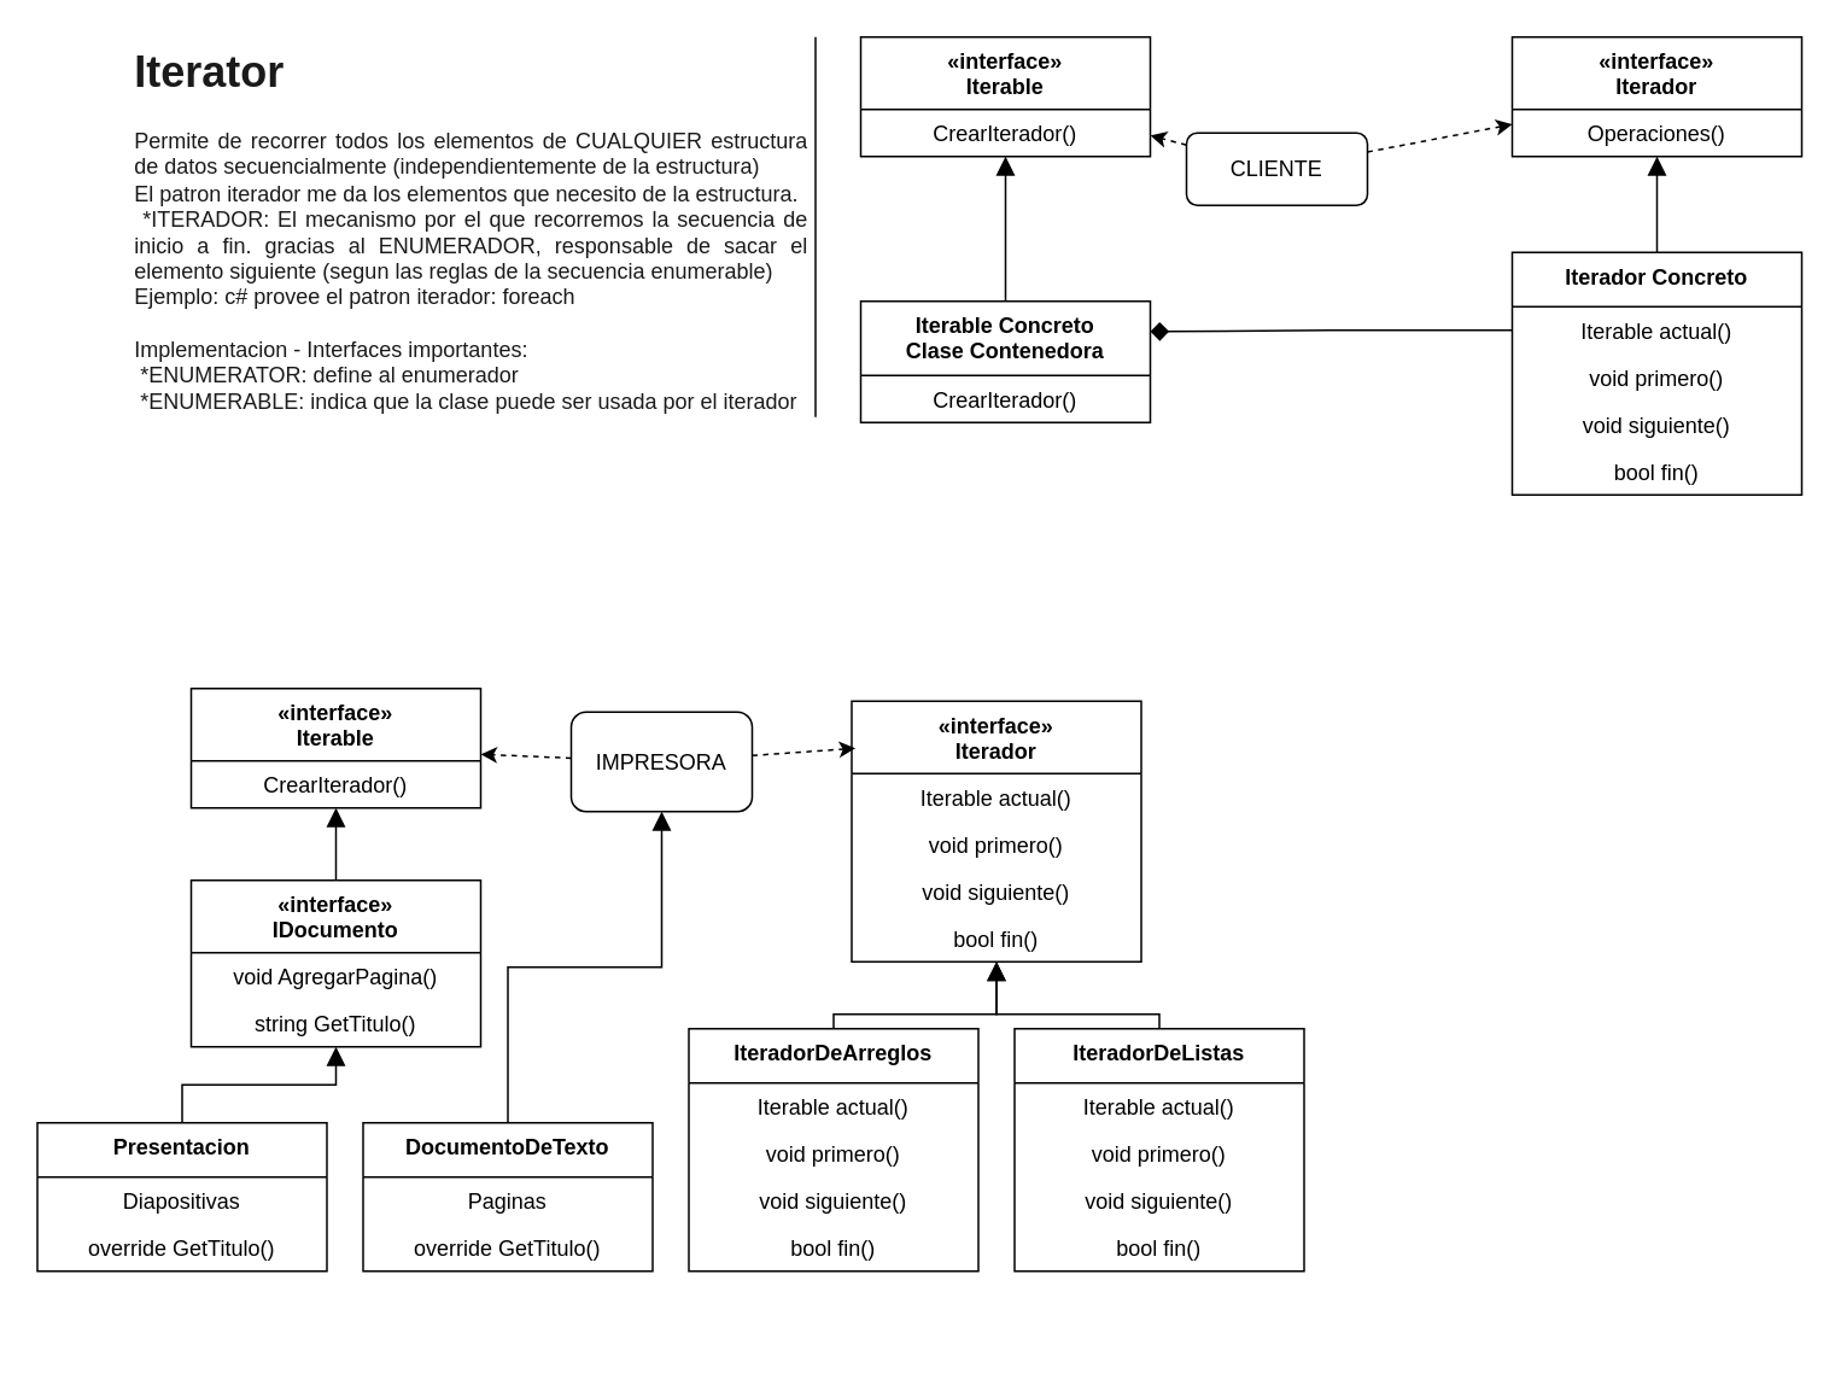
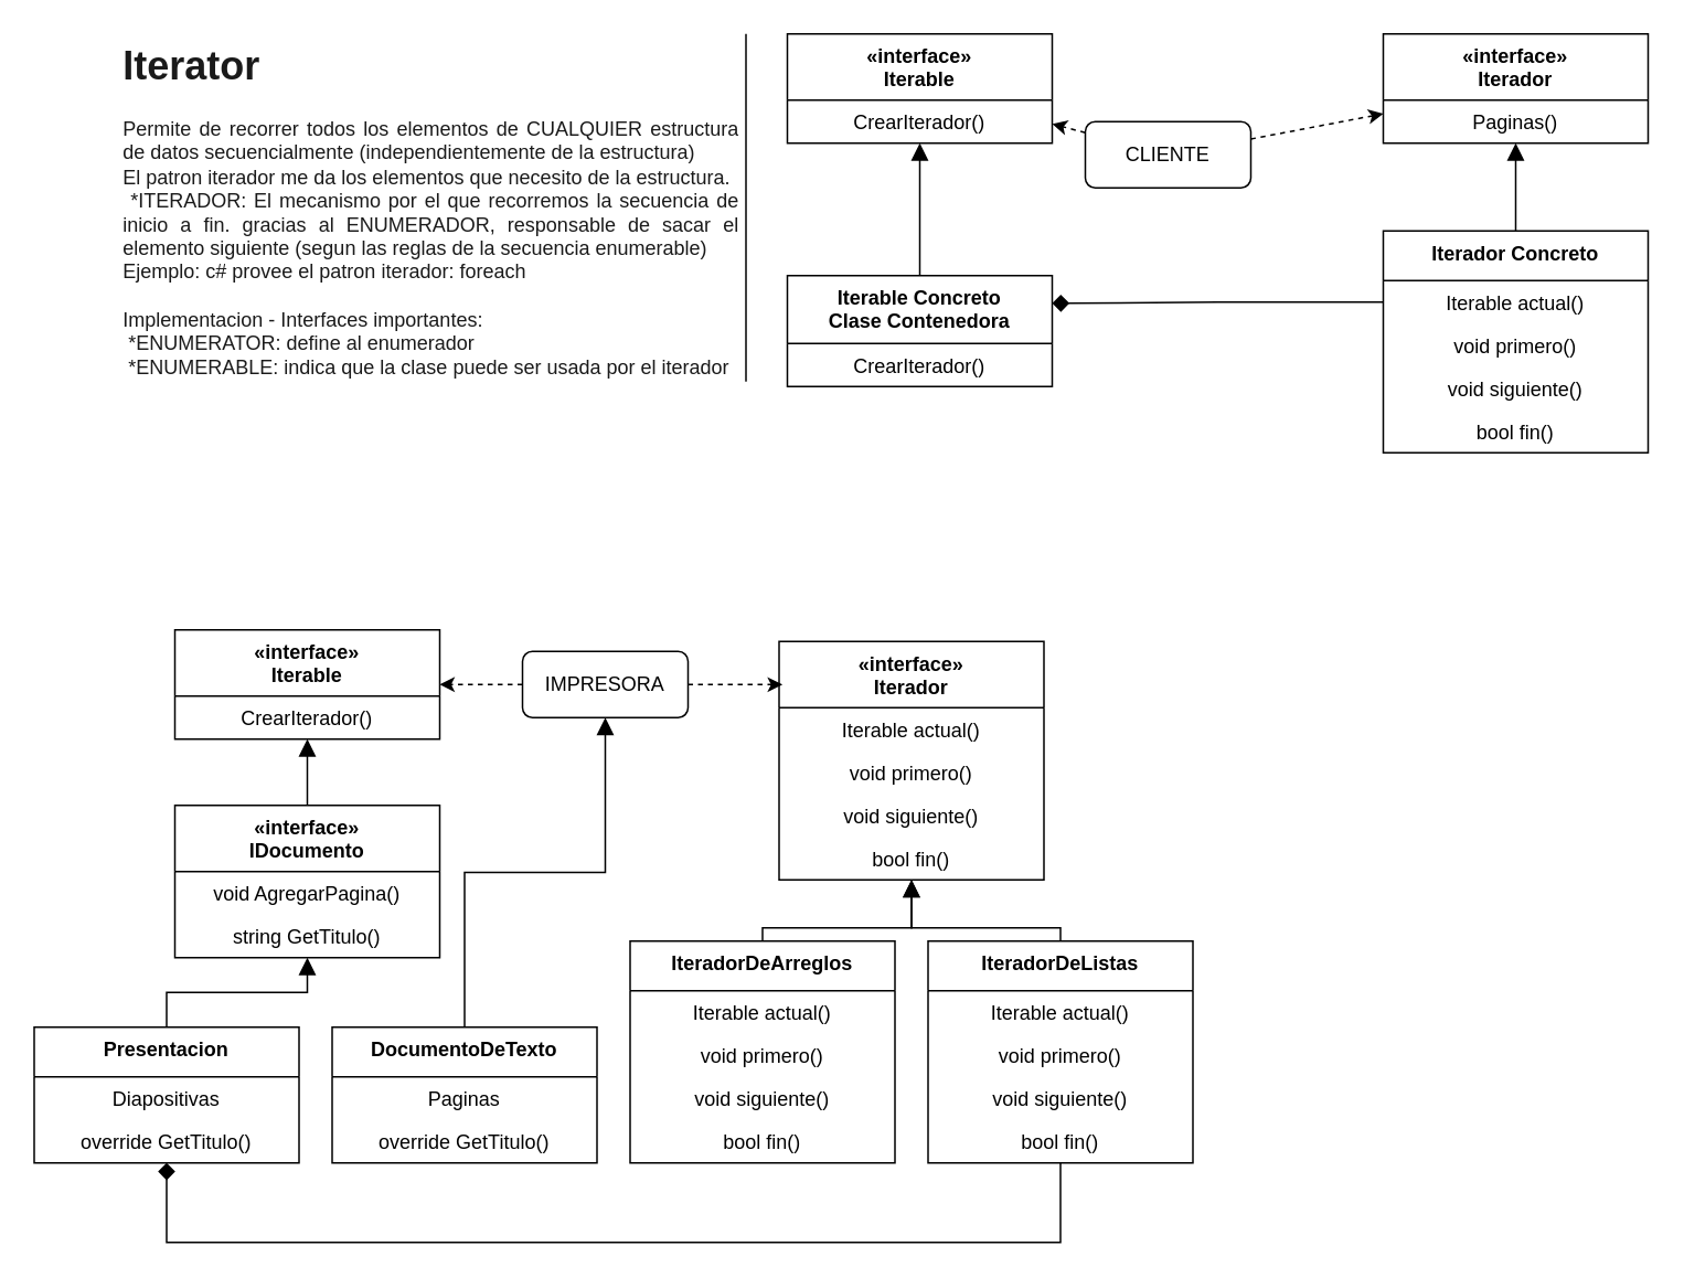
  <mxCell id="0" />
  <mxCell id="1" parent="0" />
  <mxCell id="2" value="«interface»&#10;Iterable" style="swimlane;fontStyle=1;align=center;verticalAlign=top;childLayout=stackLayout;horizontal=1;startSize=40;horizontalStack=0;resizeParent=1;resizeParentMax=0;resizeLast=0;collapsible=1;marginBottom=0;" vertex="1" parent="1"><mxGeometry x="475" y="20" width="160" height="66" as="geometry" /></mxCell>
  <mxCell id="3" value="CrearIterador()" style="text;strokeColor=none;fillColor=none;align=center;verticalAlign=top;spacingLeft=4;spacingRight=4;overflow=hidden;rotatable=0;points=[[0,0.5],[1,0.5]];portConstraint=eastwest;" vertex="1" parent="2"><mxGeometry y="40" width="160" height="26" as="geometry" /></mxCell>
  <mxCell id="4" value="«interface»&#10;Iterador" style="swimlane;fontStyle=1;align=center;verticalAlign=top;childLayout=stackLayout;horizontal=1;startSize=40;horizontalStack=0;resizeParent=1;resizeParentMax=0;resizeLast=0;collapsible=1;marginBottom=0;" vertex="1" parent="1"><mxGeometry x="835" y="20" width="160" height="66" as="geometry" /></mxCell>
- <mxCell id="5" value="Operaciones()" style="text;strokeColor=none;fillColor=none;align=center;verticalAlign=top;spacingLeft=4;spacingRight=4;overflow=hidden;rotatable=0;points=[[0,0.5],[1,0.5]];portConstraint=eastwest;" vertex="1" parent="4"><mxGeometry y="40" width="160" height="26" as="geometry" /></mxCell>
+ <mxCell id="5" value="Paginas()" style="text;strokeColor=none;fillColor=none;align=center;verticalAlign=top;spacingLeft=4;spacingRight=4;overflow=hidden;rotatable=0;points=[[0,0.5],[1,0.5]];portConstraint=eastwest;" vertex="1" parent="4"><mxGeometry y="40" width="160" height="26" as="geometry" /></mxCell>
  <mxCell id="6" value="&lt;h1 style=&quot;text-align: justify&quot;&gt;&lt;font color=&quot;#1a1a1a&quot;&gt;Iterator&lt;/font&gt;&lt;/h1&gt;&lt;p&gt;&lt;/p&gt;&lt;div style=&quot;text-align: justify&quot;&gt;&lt;span style=&quot;color: rgb(26 , 26 , 26)&quot;&gt;Permite de recorrer todos los elementos de CUALQUIER estructura de datos secuencialmente (independientemente de la estructura)&lt;/span&gt;&lt;/div&gt;&lt;font color=&quot;#1a1a1a&quot;&gt;&lt;div style=&quot;text-align: justify&quot;&gt;&lt;span&gt;El patron iterador me da los elementos que necesito de la estructura.&amp;nbsp;&lt;/span&gt;&lt;/div&gt;&lt;div style=&quot;text-align: justify&quot;&gt;&lt;span&gt;&amp;nbsp;*ITERADOR: El mecanismo por el que recorremos la secuencia de inicio a fin. gracias al&amp;nbsp;&lt;/span&gt;&lt;span&gt;ENUMERADOR, responsable de sacar el elemento siguiente (segun las reglas de la secuencia enumerable)&lt;/span&gt;&lt;/div&gt;&lt;div style=&quot;text-align: justify&quot;&gt;&lt;span&gt;Ejemplo: c# provee el patron iterador: foreach&lt;/span&gt;&lt;/div&gt;&lt;div style=&quot;text-align: justify&quot;&gt;&lt;span&gt;&lt;br&gt;&lt;/span&gt;&lt;/div&gt;&lt;div style=&quot;text-align: justify&quot;&gt;&lt;span&gt;Implementacion - Interfaces importantes:&lt;/span&gt;&lt;/div&gt;&lt;div style=&quot;text-align: justify&quot;&gt;&lt;span&gt;&amp;nbsp;*ENUMERATOR: define al enumerador&lt;/span&gt;&lt;/div&gt;&lt;div style=&quot;text-align: justify&quot;&gt;&lt;span&gt;&amp;nbsp;*ENUMERABLE: indica que la clase puede ser usada por el iterador&lt;/span&gt;&lt;/div&gt;&lt;/font&gt;&lt;p&gt;&lt;/p&gt;" style="text;html=1;strokeColor=none;fillColor=none;spacing=5;spacingTop=-20;whiteSpace=wrap;overflow=hidden;rounded=0;align=center;" vertex="1" parent="1"><mxGeometry x="70" y="20" width="380" height="210" as="geometry" /></mxCell>
  <mxCell id="7" value="CLIENTE" style="rounded=1;whiteSpace=wrap;html=1;align=center;" vertex="1" parent="1"><mxGeometry x="655" y="73" width="100" height="40" as="geometry" /></mxCell>
  <mxCell id="8" value="" style="endArrow=classic;html=1;dashed=1;" edge="1" parent="1" source="7" target="2"><mxGeometry width="50" height="50" relative="1" as="geometry"><mxPoint x="755" y="169" as="sourcePoint" /><mxPoint x="805" y="119" as="targetPoint" /></mxGeometry></mxCell>
  <mxCell id="9" value="" style="endArrow=classic;html=1;dashed=1;" edge="1" parent="1" source="7" target="4"><mxGeometry width="50" height="50" relative="1" as="geometry"><mxPoint x="755" y="169" as="sourcePoint" /><mxPoint x="805" y="119" as="targetPoint" /></mxGeometry></mxCell>
  <mxCell id="10" value="Iterador Concreto" style="swimlane;fontStyle=1;align=center;verticalAlign=top;childLayout=stackLayout;horizontal=1;startSize=30;horizontalStack=0;resizeParent=1;resizeParentMax=0;resizeLast=0;collapsible=1;marginBottom=0;" vertex="1" parent="1"><mxGeometry x="835" y="139" width="160" height="134" as="geometry" /></mxCell>
  <mxCell id="11" value="Iterable actual()&#10;" style="text;strokeColor=none;fillColor=none;align=center;verticalAlign=top;spacingLeft=4;spacingRight=4;overflow=hidden;rotatable=0;points=[[0,0.5],[1,0.5]];portConstraint=eastwest;" vertex="1" parent="10"><mxGeometry y="30" width="160" height="26" as="geometry" /></mxCell>
  <mxCell id="12" value="void primero()&#10;" style="text;strokeColor=none;fillColor=none;align=center;verticalAlign=top;spacingLeft=4;spacingRight=4;overflow=hidden;rotatable=0;points=[[0,0.5],[1,0.5]];portConstraint=eastwest;" vertex="1" parent="10"><mxGeometry y="56" width="160" height="26" as="geometry" /></mxCell>
  <mxCell id="13" value="void siguiente()&#10;" style="text;strokeColor=none;fillColor=none;align=center;verticalAlign=top;spacingLeft=4;spacingRight=4;overflow=hidden;rotatable=0;points=[[0,0.5],[1,0.5]];portConstraint=eastwest;" vertex="1" parent="10"><mxGeometry y="82" width="160" height="26" as="geometry" /></mxCell>
  <mxCell id="14" value="bool fin()&#10;" style="text;strokeColor=none;fillColor=none;align=center;verticalAlign=top;spacingLeft=4;spacingRight=4;overflow=hidden;rotatable=0;points=[[0,0.5],[1,0.5]];portConstraint=eastwest;" vertex="1" parent="10"><mxGeometry y="108" width="160" height="26" as="geometry" /></mxCell>
  <mxCell id="15" value="Iterable Concreto&#10;Clase Contenedora" style="swimlane;fontStyle=1;align=center;verticalAlign=top;childLayout=stackLayout;horizontal=1;startSize=41;horizontalStack=0;resizeParent=1;resizeParentMax=0;resizeLast=0;collapsible=1;marginBottom=0;" vertex="1" parent="1"><mxGeometry x="475" y="166" width="160" height="67" as="geometry" /></mxCell>
  <mxCell id="16" value="CrearIterador()" style="text;strokeColor=none;fillColor=none;align=center;verticalAlign=top;spacingLeft=4;spacingRight=4;overflow=hidden;rotatable=0;points=[[0,0.5],[1,0.5]];portConstraint=eastwest;" vertex="1" parent="15"><mxGeometry y="41" width="160" height="26" as="geometry" /></mxCell>
  <mxCell id="17" value="" style="endArrow=block;html=1;endFill=1;endSize=8;" edge="1" parent="1" source="15" target="2"><mxGeometry width="50" height="50" relative="1" as="geometry"><mxPoint x="755" y="169" as="sourcePoint" /><mxPoint x="805" y="119" as="targetPoint" /></mxGeometry></mxCell>
  <mxCell id="18" value="" style="endArrow=block;html=1;endFill=1;endSize=8;" edge="1" parent="1" source="10" target="4"><mxGeometry width="50" height="50" relative="1" as="geometry"><mxPoint x="675" y="169" as="sourcePoint" /><mxPoint x="725" y="119" as="targetPoint" /></mxGeometry></mxCell>
  <mxCell id="19" value="" style="endArrow=diamond;html=1;endFill=1;endSize=8;exitX=0;exitY=0.5;exitDx=0;exitDy=0;edgeStyle=orthogonalEdgeStyle;rounded=0;entryX=1;entryY=0.25;entryDx=0;entryDy=0;" edge="1" parent="1" source="11" target="15"><mxGeometry width="50" height="50" relative="1" as="geometry"><mxPoint x="755" y="169" as="sourcePoint" /><mxPoint x="805" y="119" as="targetPoint" /></mxGeometry></mxCell>
  <mxCell id="20" value="«interface»&#10;IDocumento" style="swimlane;fontStyle=1;align=center;verticalAlign=top;childLayout=stackLayout;horizontal=1;startSize=40;horizontalStack=0;resizeParent=1;resizeParentMax=0;resizeLast=0;collapsible=1;marginBottom=0;" vertex="1" parent="1"><mxGeometry x="105" y="486" width="160" height="92" as="geometry" /></mxCell>
  <mxCell id="21" value="void AgregarPagina()" style="text;strokeColor=none;fillColor=none;align=center;verticalAlign=top;spacingLeft=4;spacingRight=4;overflow=hidden;rotatable=0;points=[[0,0.5],[1,0.5]];portConstraint=eastwest;" vertex="1" parent="20"><mxGeometry y="40" width="160" height="26" as="geometry" /></mxCell>
  <mxCell id="22" value="string GetTitulo()" style="text;strokeColor=none;fillColor=none;align=center;verticalAlign=top;spacingLeft=4;spacingRight=4;overflow=hidden;rotatable=0;points=[[0,0.5],[1,0.5]];portConstraint=eastwest;" vertex="1" parent="20"><mxGeometry y="66" width="160" height="26" as="geometry" /></mxCell>
  <mxCell id="23" value="«interface»&#10;Iterador" style="swimlane;fontStyle=1;align=center;verticalAlign=top;childLayout=stackLayout;horizontal=1;startSize=40;horizontalStack=0;resizeParent=1;resizeParentMax=0;resizeLast=0;collapsible=1;marginBottom=0;" vertex="1" parent="1"><mxGeometry x="470" y="387" width="160" height="144" as="geometry" /></mxCell>
  <mxCell id="24" value="Iterable actual()&#10;" style="text;strokeColor=none;fillColor=none;align=center;verticalAlign=top;spacingLeft=4;spacingRight=4;overflow=hidden;rotatable=0;points=[[0,0.5],[1,0.5]];portConstraint=eastwest;" vertex="1" parent="23"><mxGeometry y="40" width="160" height="26" as="geometry" /></mxCell>
  <mxCell id="25" value="void primero()&#10;" style="text;strokeColor=none;fillColor=none;align=center;verticalAlign=top;spacingLeft=4;spacingRight=4;overflow=hidden;rotatable=0;points=[[0,0.5],[1,0.5]];portConstraint=eastwest;" vertex="1" parent="23"><mxGeometry y="66" width="160" height="26" as="geometry" /></mxCell>
  <mxCell id="26" value="void siguiente()&#10;" style="text;strokeColor=none;fillColor=none;align=center;verticalAlign=top;spacingLeft=4;spacingRight=4;overflow=hidden;rotatable=0;points=[[0,0.5],[1,0.5]];portConstraint=eastwest;" vertex="1" parent="23"><mxGeometry y="92" width="160" height="26" as="geometry" /></mxCell>
  <mxCell id="27" value="bool fin()&#10;" style="text;strokeColor=none;fillColor=none;align=center;verticalAlign=top;spacingLeft=4;spacingRight=4;overflow=hidden;rotatable=0;points=[[0,0.5],[1,0.5]];portConstraint=eastwest;" vertex="1" parent="23"><mxGeometry y="118" width="160" height="26" as="geometry" /></mxCell>
- <mxCell id="28" value="IMPRESORA" style="rounded=1;whiteSpace=wrap;html=1;align=center;" vertex="1" parent="1"><mxGeometry x="315" y="393" width="100" height="55" as="geometry" /></mxCell>
+ <mxCell id="28" value="IMPRESORA" style="rounded=1;whiteSpace=wrap;html=1;align=center;" vertex="1" parent="1"><mxGeometry x="315" y="393" width="100" height="40" as="geometry" /></mxCell>
  <mxCell id="29" value="" style="endArrow=classic;html=1;dashed=1;" edge="1" parent="1" source="28" target="43"><mxGeometry width="50" height="50" relative="1" as="geometry"><mxPoint x="385" y="529" as="sourcePoint" /><mxPoint x="435" y="479" as="targetPoint" /></mxGeometry></mxCell>
  <mxCell id="30" value="" style="endArrow=classic;html=1;dashed=1;entryX=0.013;entryY=0.181;entryDx=0;entryDy=0;entryPerimeter=0;" edge="1" parent="1" source="28" target="23"><mxGeometry width="50" height="50" relative="1" as="geometry"><mxPoint x="385" y="529" as="sourcePoint" /><mxPoint x="435" y="479" as="targetPoint" /></mxGeometry></mxCell>
  <mxCell id="31" value="IteradorDeArreglos" style="swimlane;fontStyle=1;align=center;verticalAlign=top;childLayout=stackLayout;horizontal=1;startSize=30;horizontalStack=0;resizeParent=1;resizeParentMax=0;resizeLast=0;collapsible=1;marginBottom=0;" vertex="1" parent="1"><mxGeometry x="380" y="568" width="160" height="134" as="geometry" /></mxCell>
  <mxCell id="32" value="Iterable actual()&#10;" style="text;strokeColor=none;fillColor=none;align=center;verticalAlign=top;spacingLeft=4;spacingRight=4;overflow=hidden;rotatable=0;points=[[0,0.5],[1,0.5]];portConstraint=eastwest;" vertex="1" parent="31"><mxGeometry y="30" width="160" height="26" as="geometry" /></mxCell>
  <mxCell id="33" value="void primero()&#10;" style="text;strokeColor=none;fillColor=none;align=center;verticalAlign=top;spacingLeft=4;spacingRight=4;overflow=hidden;rotatable=0;points=[[0,0.5],[1,0.5]];portConstraint=eastwest;" vertex="1" parent="31"><mxGeometry y="56" width="160" height="26" as="geometry" /></mxCell>
  <mxCell id="34" value="void siguiente()&#10;" style="text;strokeColor=none;fillColor=none;align=center;verticalAlign=top;spacingLeft=4;spacingRight=4;overflow=hidden;rotatable=0;points=[[0,0.5],[1,0.5]];portConstraint=eastwest;" vertex="1" parent="31"><mxGeometry y="82" width="160" height="26" as="geometry" /></mxCell>
  <mxCell id="35" value="bool fin()&#10;" style="text;strokeColor=none;fillColor=none;align=center;verticalAlign=top;spacingLeft=4;spacingRight=4;overflow=hidden;rotatable=0;points=[[0,0.5],[1,0.5]];portConstraint=eastwest;" vertex="1" parent="31"><mxGeometry y="108" width="160" height="26" as="geometry" /></mxCell>
  <mxCell id="36" value="DocumentoDeTexto" style="swimlane;fontStyle=1;align=center;verticalAlign=top;childLayout=stackLayout;horizontal=1;startSize=30;horizontalStack=0;resizeParent=1;resizeParentMax=0;resizeLast=0;collapsible=1;marginBottom=0;" vertex="1" parent="1"><mxGeometry x="200" y="620" width="160" height="82" as="geometry" /></mxCell>
  <mxCell id="37" value="Paginas" style="text;strokeColor=none;fillColor=none;align=center;verticalAlign=top;spacingLeft=4;spacingRight=4;overflow=hidden;rotatable=0;points=[[0,0.5],[1,0.5]];portConstraint=eastwest;" vertex="1" parent="36"><mxGeometry y="30" width="160" height="26" as="geometry" /></mxCell>
  <mxCell id="38" value="override GetTitulo()" style="text;strokeColor=none;fillColor=none;align=center;verticalAlign=top;spacingLeft=4;spacingRight=4;overflow=hidden;rotatable=0;points=[[0,0.5],[1,0.5]];portConstraint=eastwest;" vertex="1" parent="36"><mxGeometry y="56" width="160" height="26" as="geometry" /></mxCell>
  <mxCell id="39" value="" style="endArrow=block;html=1;endFill=1;endSize=8;edgeStyle=orthogonalEdgeStyle;rounded=0;" edge="1" parent="1" source="36" target="28"><mxGeometry width="50" height="50" relative="1" as="geometry"><mxPoint x="385" y="582" as="sourcePoint" /><mxPoint x="435" y="532" as="targetPoint" /></mxGeometry></mxCell>
  <mxCell id="40" value="" style="endArrow=block;html=1;endFill=1;endSize=8;rounded=0;edgeStyle=orthogonalEdgeStyle;" edge="1" parent="1" source="31" target="23"><mxGeometry width="50" height="50" relative="1" as="geometry"><mxPoint x="305" y="529" as="sourcePoint" /><mxPoint x="355" y="479" as="targetPoint" /><Array as="points"><mxPoint x="460" y="560" /><mxPoint x="550" y="560" /></Array></mxGeometry></mxCell>
+ <mxCell id="41" value="" style="endArrow=diamond;html=1;endFill=1;endSize=8;edgeStyle=orthogonalEdgeStyle;rounded=0;" edge="1" parent="1" source="50" target="46"><mxGeometry width="50" height="50" relative="1" as="geometry"><mxPoint x="385" y="529" as="sourcePoint" /><mxPoint x="435" y="479" as="targetPoint" /><Array as="points"><mxPoint x="640" y="750" /><mxPoint x="100" y="750" /></Array></mxGeometry></mxCell>
  <mxCell id="42" value="" style="endArrow=none;html=1;endSize=8;entryX=1;entryY=0;entryDx=0;entryDy=0;exitX=1;exitY=1;exitDx=0;exitDy=0;" edge="1" parent="1" source="6" target="6"><mxGeometry width="50" height="50" relative="1" as="geometry"><mxPoint x="580" y="240" as="sourcePoint" /><mxPoint x="630" y="190" as="targetPoint" /></mxGeometry></mxCell>
  <mxCell id="43" value="«interface»&#10;Iterable" style="swimlane;fontStyle=1;align=center;verticalAlign=top;childLayout=stackLayout;horizontal=1;startSize=40;horizontalStack=0;resizeParent=1;resizeParentMax=0;resizeLast=0;collapsible=1;marginBottom=0;" vertex="1" parent="1"><mxGeometry x="105" y="380" width="160" height="66" as="geometry" /></mxCell>
  <mxCell id="44" value="CrearIterador()" style="text;strokeColor=none;fillColor=none;align=center;verticalAlign=top;spacingLeft=4;spacingRight=4;overflow=hidden;rotatable=0;points=[[0,0.5],[1,0.5]];portConstraint=eastwest;" vertex="1" parent="43"><mxGeometry y="40" width="160" height="26" as="geometry" /></mxCell>
  <mxCell id="45" value="" style="endArrow=block;html=1;endFill=1;endSize=8;" edge="1" parent="1" source="20" target="43"><mxGeometry width="50" height="50" relative="1" as="geometry"><mxPoint x="185" y="620" as="sourcePoint" /><mxPoint x="170" y="410" as="targetPoint" /></mxGeometry></mxCell>
  <mxCell id="46" value="Presentacion" style="swimlane;fontStyle=1;align=center;verticalAlign=top;childLayout=stackLayout;horizontal=1;startSize=30;horizontalStack=0;resizeParent=1;resizeParentMax=0;resizeLast=0;collapsible=1;marginBottom=0;" vertex="1" parent="1"><mxGeometry x="20" y="620" width="160" height="82" as="geometry" /></mxCell>
  <mxCell id="47" value="Diapositivas" style="text;strokeColor=none;fillColor=none;align=center;verticalAlign=top;spacingLeft=4;spacingRight=4;overflow=hidden;rotatable=0;points=[[0,0.5],[1,0.5]];portConstraint=eastwest;" vertex="1" parent="46"><mxGeometry y="30" width="160" height="26" as="geometry" /></mxCell>
  <mxCell id="48" value="override GetTitulo()" style="text;strokeColor=none;fillColor=none;align=center;verticalAlign=top;spacingLeft=4;spacingRight=4;overflow=hidden;rotatable=0;points=[[0,0.5],[1,0.5]];portConstraint=eastwest;" vertex="1" parent="46"><mxGeometry y="56" width="160" height="26" as="geometry" /></mxCell>
  <mxCell id="49" value="" style="endArrow=block;html=1;endFill=1;endSize=8;edgeStyle=orthogonalEdgeStyle;rounded=0;" edge="1" parent="1" source="46" target="20"><mxGeometry width="50" height="50" relative="1" as="geometry"><mxPoint x="385" y="582" as="sourcePoint" /><mxPoint x="435" y="532" as="targetPoint" /></mxGeometry></mxCell>
  <mxCell id="50" value="IteradorDeListas" style="swimlane;fontStyle=1;align=center;verticalAlign=top;childLayout=stackLayout;horizontal=1;startSize=30;horizontalStack=0;resizeParent=1;resizeParentMax=0;resizeLast=0;collapsible=1;marginBottom=0;" vertex="1" parent="1"><mxGeometry x="560" y="568" width="160" height="134" as="geometry" /></mxCell>
  <mxCell id="51" value="Iterable actual()&#10;" style="text;strokeColor=none;fillColor=none;align=center;verticalAlign=top;spacingLeft=4;spacingRight=4;overflow=hidden;rotatable=0;points=[[0,0.5],[1,0.5]];portConstraint=eastwest;" vertex="1" parent="50"><mxGeometry y="30" width="160" height="26" as="geometry" /></mxCell>
  <mxCell id="52" value="void primero()&#10;" style="text;strokeColor=none;fillColor=none;align=center;verticalAlign=top;spacingLeft=4;spacingRight=4;overflow=hidden;rotatable=0;points=[[0,0.5],[1,0.5]];portConstraint=eastwest;" vertex="1" parent="50"><mxGeometry y="56" width="160" height="26" as="geometry" /></mxCell>
  <mxCell id="53" value="void siguiente()&#10;" style="text;strokeColor=none;fillColor=none;align=center;verticalAlign=top;spacingLeft=4;spacingRight=4;overflow=hidden;rotatable=0;points=[[0,0.5],[1,0.5]];portConstraint=eastwest;" vertex="1" parent="50"><mxGeometry y="82" width="160" height="26" as="geometry" /></mxCell>
  <mxCell id="54" value="bool fin()&#10;" style="text;strokeColor=none;fillColor=none;align=center;verticalAlign=top;spacingLeft=4;spacingRight=4;overflow=hidden;rotatable=0;points=[[0,0.5],[1,0.5]];portConstraint=eastwest;" vertex="1" parent="50"><mxGeometry y="108" width="160" height="26" as="geometry" /></mxCell>
  <mxCell id="55" value="" style="endArrow=block;html=1;endFill=1;endSize=8;rounded=0;edgeStyle=orthogonalEdgeStyle;" edge="1" parent="1" source="50" target="23"><mxGeometry width="50" height="50" relative="1" as="geometry"><mxPoint x="305" y="529" as="sourcePoint" /><mxPoint x="355" y="479" as="targetPoint" /><Array as="points"><mxPoint x="640" y="560" /><mxPoint x="550" y="560" /></Array></mxGeometry></mxCell>
